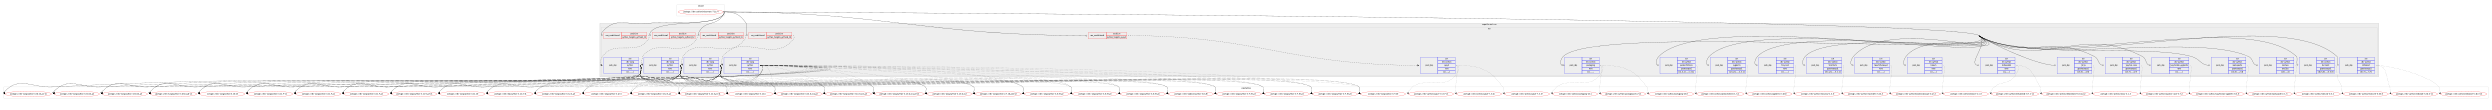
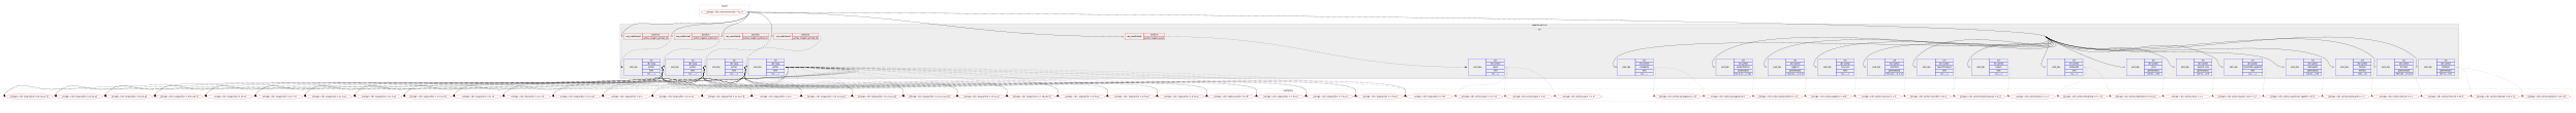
  digraph {
    compound=true
    concentrate=true
    fontname="IBM Plex Mono"
    fontsize=10
    newrank=true
    rankdir=TB
    ranksep=1.5
    node [color=red fontname="IBM Plex Mono" fontsize=10]
    edge [arrowhead=vee fontname="IBM Plex Mono" headport=w style=dotted tailport=e weight=100]
    n1 [label="portage://dev-python/nbconvert-7.16.4" width=4]
    n2 [color=blue label=<<TABLE BORDER="0" CELLBORDER="1" CELLSPACING="0" CELLPADDING="4" WIDTH="220"><TR><TD ROWSPAN="6" CELLPADDING="30">pack_dep</TD></TR><TR><TD WIDTH="110">run</TD></TR><TR><TD>dev-python</TD></TR><TR><TD>pypy3</TD></TR><TR><TD>none</TD></TR><TR><TD>[[],,,,]</TD></TR></TABLE>> shape=none]
    n3 [label=<<TABLE BORDER="0" CELLBORDER="1" CELLSPACING="0" CELLPADDING="4"><TR><TD ROWSPAN="3" CELLPADDING="10">use_conditional</TD></TR><TR><TD>positive</TD></TR><TR><TD>python_targets_pypy3</TD></TR></TABLE>> shape=none]
    n4 [color=blue label=<<TABLE BORDER="0" CELLBORDER="1" CELLSPACING="0" CELLPADDING="4" WIDTH="220"><TR><TD ROWSPAN="6" CELLPADDING="30">pack_dep</TD></TR><TR><TD WIDTH="110">run</TD></TR><TR><TD>dev-lang</TD></TR><TR><TD>python</TD></TR><TR><TD>none</TD></TR><TR><TD>[[],,,,]</TD></TR></TABLE>> shape=none]
    n5 [label=<<TABLE BORDER="0" CELLBORDER="1" CELLSPACING="0" CELLPADDING="4"><TR><TD ROWSPAN="3" CELLPADDING="10">use_conditional</TD></TR><TR><TD>positive</TD></TR><TR><TD>python_targets_python3_10</TD></TR></TABLE>> shape=none]
    n6 [color=blue label=<<TABLE BORDER="0" CELLBORDER="1" CELLSPACING="0" CELLPADDING="4" WIDTH="220"><TR><TD ROWSPAN="6" CELLPADDING="30">pack_dep</TD></TR><TR><TD WIDTH="110">run</TD></TR><TR><TD>dev-lang</TD></TR><TR><TD>python</TD></TR><TR><TD>none</TD></TR><TR><TD>[[],,,,]</TD></TR></TABLE>> shape=none]
    n7 [label=<<TABLE BORDER="0" CELLBORDER="1" CELLSPACING="0" CELLPADDING="4"><TR><TD ROWSPAN="3" CELLPADDING="10">use_conditional</TD></TR><TR><TD>positive</TD></TR><TR><TD>python_targets_python3_11</TD></TR></TABLE>> shape=none]
    n8 [color=blue label=<<TABLE BORDER="0" CELLBORDER="1" CELLSPACING="0" CELLPADDING="4" WIDTH="220"><TR><TD ROWSPAN="6" CELLPADDING="30">pack_dep</TD></TR><TR><TD WIDTH="110">run</TD></TR><TR><TD>dev-lang</TD></TR><TR><TD>python</TD></TR><TR><TD>none</TD></TR><TR><TD>[[],,,,]</TD></TR></TABLE>> shape=none]
    n9 [label=<<TABLE BORDER="0" CELLBORDER="1" CELLSPACING="0" CELLPADDING="4"><TR><TD ROWSPAN="3" CELLPADDING="10">use_conditional</TD></TR><TR><TD>positive</TD></TR><TR><TD>python_targets_python3_12</TD></TR></TABLE>> shape=none]
    n10 [color=blue label=<<TABLE BORDER="0" CELLBORDER="1" CELLSPACING="0" CELLPADDING="4" WIDTH="220"><TR><TD ROWSPAN="6" CELLPADDING="30">pack_dep</TD></TR><TR><TD WIDTH="110">run</TD></TR><TR><TD>dev-lang</TD></TR><TR><TD>python</TD></TR><TR><TD>none</TD></TR><TR><TD>[[],,,,]</TD></TR></TABLE>> shape=none]
    n11 [label=<<TABLE BORDER="0" CELLBORDER="1" CELLSPACING="0" CELLPADDING="4"><TR><TD ROWSPAN="3" CELLPADDING="10">use_conditional</TD></TR><TR><TD>positive</TD></TR><TR><TD>python_targets_python3_13</TD></TR></TABLE>> shape=none]
    n12 [color=blue label=<<TABLE BORDER="0" CELLBORDER="1" CELLSPACING="0" CELLPADDING="4" WIDTH="220"><TR><TD ROWSPAN="6" CELLPADDING="30">pack_dep</TD></TR><TR><TD WIDTH="110">run</TD></TR><TR><TD>dev-python</TD></TR><TR><TD>beautifulsoup4</TD></TR><TR><TD>none</TD></TR><TR><TD>[[],,,,]</TD></TR></TABLE>> shape=none]
    n13 [color=blue label=<<TABLE BORDER="0" CELLBORDER="1" CELLSPACING="0" CELLPADDING="4" WIDTH="220"><TR><TD ROWSPAN="6" CELLPADDING="30">pack_dep</TD></TR><TR><TD WIDTH="110">run</TD></TR><TR><TD>dev-python</TD></TR><TR><TD>bleach</TD></TR><TR><TD>none</TD></TR><TR><TD>[[],,,,]</TD></TR></TABLE>> shape=none]
    n14 [color=blue label=<<TABLE BORDER="0" CELLBORDER="1" CELLSPACING="0" CELLPADDING="4" WIDTH="220"><TR><TD ROWSPAN="6" CELLPADDING="30">pack_dep</TD></TR><TR><TD WIDTH="110">run</TD></TR><TR><TD>dev-python</TD></TR><TR><TD>defusedxml</TD></TR><TR><TD>none</TD></TR><TR><TD>[[],,,,]</TD></TR></TABLE>> shape=none]
    n15 [color=blue label=<<TABLE BORDER="0" CELLBORDER="1" CELLSPACING="0" CELLPADDING="4" WIDTH="220"><TR><TD ROWSPAN="6" CELLPADDING="30">pack_dep</TD></TR><TR><TD WIDTH="110">run</TD></TR><TR><TD>dev-python</TD></TR><TR><TD>jinja</TD></TR><TR><TD>greaterequal</TD></TR><TR><TD>[[3,0],,,3.0]</TD></TR></TABLE>> shape=none]
    n16 [color=blue label=<<TABLE BORDER="0" CELLBORDER="1" CELLSPACING="0" CELLPADDING="4" WIDTH="220"><TR><TD ROWSPAN="6" CELLPADDING="30">pack_dep</TD></TR><TR><TD WIDTH="110">run</TD></TR><TR><TD>dev-python</TD></TR><TR><TD>jupyter-core</TD></TR><TR><TD>greaterequal</TD></TR><TR><TD>[[4,7],,,4.7]</TD></TR></TABLE>> shape=none]
    n17 [color=blue label=<<TABLE BORDER="0" CELLBORDER="1" CELLSPACING="0" CELLPADDING="4" WIDTH="220"><TR><TD ROWSPAN="6" CELLPADDING="30">pack_dep</TD></TR><TR><TD WIDTH="110">run</TD></TR><TR><TD>dev-python</TD></TR><TR><TD>jupyterlab-pygments</TD></TR><TR><TD>none</TD></TR><TR><TD>[[],,,,]</TD></TR></TABLE>> shape=none]
    n18 [color=blue label=<<TABLE BORDER="0" CELLBORDER="1" CELLSPACING="0" CELLPADDING="4" WIDTH="220"><TR><TD ROWSPAN="6" CELLPADDING="30">pack_dep</TD></TR><TR><TD WIDTH="110">run</TD></TR><TR><TD>dev-python</TD></TR><TR><TD>markupsafe</TD></TR><TR><TD>greaterequal</TD></TR><TR><TD>[[2,0],,,2.0]</TD></TR></TABLE>> shape=none]
    n19 [color=blue label=<<TABLE BORDER="0" CELLBORDER="1" CELLSPACING="0" CELLPADDING="4" WIDTH="220"><TR><TD ROWSPAN="6" CELLPADDING="30">pack_dep</TD></TR><TR><TD WIDTH="110">run</TD></TR><TR><TD>dev-python</TD></TR><TR><TD>mistune</TD></TR><TR><TD>smaller</TD></TR><TR><TD>[[4],,,4]</TD></TR></TABLE>> shape=none]
    n20 [color=blue label=<<TABLE BORDER="0" CELLBORDER="1" CELLSPACING="0" CELLPADDING="4" WIDTH="220"><TR><TD ROWSPAN="6" CELLPADDING="30">pack_dep</TD></TR><TR><TD WIDTH="110">run</TD></TR><TR><TD>dev-python</TD></TR><TR><TD>nbclient</TD></TR><TR><TD>greaterequal</TD></TR><TR><TD>[[0,5,0],,,0.5.0]</TD></TR></TABLE>> shape=none]
    n21 [color=blue label=<<TABLE BORDER="0" CELLBORDER="1" CELLSPACING="0" CELLPADDING="4" WIDTH="220"><TR><TD ROWSPAN="6" CELLPADDING="30">pack_dep</TD></TR><TR><TD WIDTH="110">run</TD></TR><TR><TD>dev-python</TD></TR><TR><TD>nbformat</TD></TR><TR><TD>greaterequal</TD></TR><TR><TD>[[5,7],,,5.7]</TD></TR></TABLE>> shape=none]
    n22 [color=blue label=<<TABLE BORDER="0" CELLBORDER="1" CELLSPACING="0" CELLPADDING="4" WIDTH="220"><TR><TD ROWSPAN="6" CELLPADDING="30">pack_dep</TD></TR><TR><TD WIDTH="110">run</TD></TR><TR><TD>dev-python</TD></TR><TR><TD>packaging</TD></TR><TR><TD>none</TD></TR><TR><TD>[[],,,,]</TD></TR></TABLE>> shape=none]
    n23 [color=blue label=<<TABLE BORDER="0" CELLBORDER="1" CELLSPACING="0" CELLPADDING="4" WIDTH="220"><TR><TD ROWSPAN="6" CELLPADDING="30">pack_dep</TD></TR><TR><TD WIDTH="110">run</TD></TR><TR><TD>dev-python</TD></TR><TR><TD>pandocfilters</TD></TR><TR><TD>greaterequal</TD></TR><TR><TD>[[1,4,1],,,1.4.1]</TD></TR></TABLE>> shape=none]
    n24 [color=blue label=<<TABLE BORDER="0" CELLBORDER="1" CELLSPACING="0" CELLPADDING="4" WIDTH="220"><TR><TD ROWSPAN="6" CELLPADDING="30">pack_dep</TD></TR><TR><TD WIDTH="110">run</TD></TR><TR><TD>dev-python</TD></TR><TR><TD>pygments</TD></TR><TR><TD>greaterequal</TD></TR><TR><TD>[[2,4,1],,,2.4.1]</TD></TR></TABLE>> shape=none]
    n25 [color=blue label=<<TABLE BORDER="0" CELLBORDER="1" CELLSPACING="0" CELLPADDING="4" WIDTH="220"><TR><TD ROWSPAN="6" CELLPADDING="30">pack_dep</TD></TR><TR><TD WIDTH="110">run</TD></TR><TR><TD>dev-python</TD></TR><TR><TD>tinycss2</TD></TR><TR><TD>none</TD></TR><TR><TD>[[],,,,]</TD></TR></TABLE>> shape=none]
    n26 [color=blue label=<<TABLE BORDER="0" CELLBORDER="1" CELLSPACING="0" CELLPADDING="4" WIDTH="220"><TR><TD ROWSPAN="6" CELLPADDING="30">pack_dep</TD></TR><TR><TD WIDTH="110">run</TD></TR><TR><TD>dev-python</TD></TR><TR><TD>traitlets</TD></TR><TR><TD>greaterequal</TD></TR><TR><TD>[[5,1,1],,,5.1.1]</TD></TR></TABLE>> shape=none]
    n27 [label="portage://dev-lang/python-3.13.0_rc2" width=4]
    n28 [label="portage://dev-lang/python-3.13.0_rc1_p3-r1" width=4]
    n29 [label="portage://dev-lang/python-3.13.0_rc1_p3" width=4]
    n30 [label="portage://dev-lang/python-3.13.0_rc1_p2" width=4]
    n31 [label="portage://dev-lang/python-3.12.6" width=4]
    n32 [label="portage://dev-lang/python-3.12.5_p1-r1" width=4]
    n33 [label="portage://dev-lang/python-3.12.5_p1" width=4]
    n34 [label="portage://dev-lang/python-3.12.5" width=4]
    n35 [label="portage://dev-lang/python-3.12.4_p3" width=4]
    n36 [label="portage://dev-dep/python-3.12.3-r1" width=4]
    n37 [label="portage://dev-lang/python-3.11.10" width=4]
    n38 [label="portage://dev-lang/python-3.11.9_p2-r1" width=4]
    n39 [label="portage://dev-lang/python-3.11.9_p2" width=4]
    n40 [label="portage://dev-lang/python-3.11.9_p1" width=4]
    n41 [label="portage://dev-lang/python-3.11.9-r1" width=4]
    n42 [label="portage://dev-lang/python-3.10.15" width=4]
    n43 [label="portage://dev-lang/python-3.10.14_p3-r1" width=4]
    n44 [label="portage://dev-lang/python-3.10.14_p3" width=4]
    n45 [label="portage://dev-lang/python-3.10.14_p2" width=4]
    n46 [label="portage://dev-lang/python-3.10.14_p1-r1" width=4]
    n47 [label="portage://dev-lang/python-3.9.20" width=4]
    n48 [label="portage://dev-lang/python-3.9.19_p5" width=4]
    n49 [label="portage://dev-lang/python-3.9.19_p4" width=4]
    n50 [label="portage://dev-lang/python-3.9.19_p3" width=4]
    n51 [label="portage://dev-smaller/python-3.8.20" width=4]
    n52 [label="portage://dev-lang/python-3.8.19_p4" width=4]
    n53 [label="portage://dev-lang/python-3.8.19_p3" width=4]
    n54 [label="portage://dev-lang/python-3.8.19_p2" width=4]
    n55 [label="portage://dev-lang/python-2.7.18_p16-r2" width=4]
    n56 [label="portage://dev-python/pypy3-7.3.17-r1" width=4]
    n57 [label="portage://dev-python/pypy3-7.3.17" width=4]
    n58 [label="portage://dev-python/pypy3-7.3.16" width=4]
    n59 [label="portage://dev-python/beautifulsoup4-4.12.3" width=4]
    n60 [label="portage://dev-python/bleach-6.1.0" width=4]
    n61 [label="portage://dev-python/defusedxml-0.8.0_rc2" width=4]
    n62 [label="portage://dev-python/defusedxml-0.7.1-r1" width=4]
    n63 [label="portage://dev-python/jinja-3.1.4" width=4]
    n64 [label="portage://dev-python/jupyter-core-5.7.2" width=4]
    n65 [label="portage://dev-python/jupyterlab-pygments-0.3.0" width=4]
    n66 [label="portage://dev-python/markupsafe-2.1.5" width=4]
    n67 [label="portage://dev-python/mistune-3.0.2" width=4]
    n68 [label="portage://dev-python/nbclient-0.10.0" width=4]
    n69 [label="portage://dev-python/nbformat-5.10.3-r2" width=4]
    n70 [label="portage://dev-python/nbformat-5.10.3-r1" width=4]
-   n71 [label="portage://dev-python/packaging-24.1" width=4]
    n72 [label="portage://dev-python/packaging-23.0" width=4]
    n73 [label="portage://dev-python/packaging-23.2-r1" width=4]
    n74 [label="portage://dev-python/pandocfilters-1.5.1" width=4]
    n75 [label="portage://dev-python/pygments-2.18.0" width=4]
    n76 [label="portage://dev-python/tinycss2-1.3.0" width=4]
    n77 [label="portage://dev-python/traitlets-5.14.3" width=4]
    subgraph cluster_1 {
      color=gray
      label=<<i>ebuild</i>>
      n1
    }
    subgraph cluster_2 {
      color=gray
      label=<<i>dependencies</i>>
      subgraph cluster_3 {
        color=gray
        fillcolor="#eeeeee"
        label=<<i>compile</i>>
        style=filled
      }
      subgraph cluster_4 {
        color=gray
        fillcolor="#eeeeee"
        label=<<i>compile and run</i>>
        style=filled
      }
      subgraph cluster_5 {
        color=gray
        fillcolor="#eeeeee"
        label=<<i>run</i>>
        style=filled
        subgraph sub_6 {
          color=gray
          fillcolor="#eeeeee"
          label=<<i>run</i>>
          style=filled
          n3
          subgraph sub_7 {
            color=gray
            fillcolor="#eeeeee"
            label=<<i>run</i>>
            style=filled
            n2
          }
        }
        subgraph sub_8 {
          color=gray
          fillcolor="#eeeeee"
          label=<<i>run</i>>
          style=filled
          n5
          subgraph sub_9 {
            color=gray
            fillcolor="#eeeeee"
            label=<<i>run</i>>
            style=filled
            n4
          }
        }
        subgraph sub_10 {
          color=gray
          fillcolor="#eeeeee"
          label=<<i>run</i>>
          style=filled
          n7
          subgraph sub_11 {
            color=gray
            fillcolor="#eeeeee"
            label=<<i>run</i>>
            style=filled
            n6
          }
        }
        subgraph sub_12 {
          color=gray
          fillcolor="#eeeeee"
          label=<<i>run</i>>
          style=filled
          n9
          subgraph sub_13 {
            color=gray
            fillcolor="#eeeeee"
            label=<<i>run</i>>
            style=filled
            n8
          }
        }
        subgraph sub_14 {
          color=gray
          fillcolor="#eeeeee"
          label=<<i>run</i>>
          style=filled
          n11
          subgraph sub_15 {
            color=gray
            fillcolor="#eeeeee"
            label=<<i>run</i>>
            style=filled
            n10
          }
        }
        subgraph sub_16 {
          color=gray
          fillcolor="#eeeeee"
          label=<<i>run</i>>
          style=filled
          n12
        }
        subgraph sub_17 {
          color=gray
          fillcolor="#eeeeee"
          label=<<i>run</i>>
          style=filled
          n13
        }
        subgraph sub_18 {
          color=gray
          fillcolor="#eeeeee"
          label=<<i>run</i>>
          style=filled
          n14
        }
        subgraph sub_19 {
          color=gray
          fillcolor="#eeeeee"
          label=<<i>run</i>>
          style=filled
          n15
        }
        subgraph sub_20 {
          color=gray
          fillcolor="#eeeeee"
          label=<<i>run</i>>
          style=filled
          n16
        }
        subgraph sub_21 {
          color=gray
          fillcolor="#eeeeee"
          label=<<i>run</i>>
          style=filled
          n17
        }
        subgraph sub_22 {
          color=gray
          fillcolor="#eeeeee"
          label=<<i>run</i>>
          style=filled
          n18
        }
        subgraph sub_23 {
          color=gray
          fillcolor="#eeeeee"
          label=<<i>run</i>>
          style=filled
          n19
        }
        subgraph sub_24 {
          color=gray
          fillcolor="#eeeeee"
          label=<<i>run</i>>
          style=filled
          n20
        }
        subgraph sub_25 {
          color=gray
          fillcolor="#eeeeee"
          label=<<i>run</i>>
          style=filled
          n21
        }
        subgraph sub_26 {
          color=gray
          fillcolor="#eeeeee"
          label=<<i>run</i>>
          style=filled
          n22
        }
        subgraph sub_27 {
          color=gray
          fillcolor="#eeeeee"
          label=<<i>run</i>>
          style=filled
          n23
        }
        subgraph sub_28 {
          color=gray
          fillcolor="#eeeeee"
          label=<<i>run</i>>
          style=filled
          n24
        }
        subgraph sub_29 {
          color=gray
          fillcolor="#eeeeee"
          label=<<i>run</i>>
          style=filled
          n25
        }
        subgraph sub_30 {
          color=gray
          fillcolor="#eeeeee"
          label=<<i>run</i>>
          style=filled
          n26
        }
      }
    }
    subgraph cluster_31 {
      color=gray
      label=<<i>candidates</i>>
      rank=same
      subgraph sub_32 {
        color=black
        label=<<i>candidates</i>>
        nodesep=1
        rank=same
        n27
        n28
        n29
        n30
        n31
        n32
        n33
        n34
        n35
        n36
        n37
        n38
        n39
        n40
        n41
        n42
        n43
        n44
        n45
        n46
        n47
        n48
        n49
        n50
        n51
        n52
        n53
        n54
        n55
      }
      subgraph sub_33 {
        color=black
        label=<<i>candidates</i>>
        nodesep=1
        rank=same
        n56
        n57
        n58
      }
      subgraph sub_34 {
        color=black
        label=<<i>candidates</i>>
        nodesep=1
        rank=same
        n27
        n28
        n29
        n30
        n31
        n32
        n33
        n34
        n35
        n36
        n37
        n38
        n39
        n40
        n41
        n42
        n43
        n44
        n45
        n46
        n47
        n48
        n49
        n50
        n51
        n52
        n53
        n54
        n55
      }
      subgraph sub_35 {
        color=black
        label=<<i>candidates</i>>
        nodesep=1
        rank=same
        n27
        n28
        n29
        n30
        n31
        n32
        n33
        n34
        n35
        n36
        n37
        n38
        n39
        n40
        n41
        n42
        n43
        n44
        n45
        n46
        n47
        n48
        n49
        n50
        n51
        n52
        n53
        n54
        n55
      }
      subgraph sub_36 {
        color=black
        label=<<i>candidates</i>>
        nodesep=1
        rank=same
        n27
        n28
        n29
        n30
        n31
        n32
        n33
        n34
        n35
        n36
        n37
        n38
        n39
        n40
        n41
        n42
        n43
        n44
        n45
        n46
        n47
        n48
        n49
        n50
        n51
        n52
        n53
        n54
        n55
      }
      subgraph sub_37 {
        color=black
        label=<<i>candidates</i>>
        nodesep=1
        rank=same
        n59
      }
      subgraph sub_38 {
        color=black
        label=<<i>candidates</i>>
        nodesep=1
        rank=same
        n60
      }
      subgraph sub_39 {
        color=black
        label=<<i>candidates</i>>
        nodesep=1
        rank=same
        n61
        n62
      }
      subgraph sub_40 {
        color=black
        label=<<i>candidates</i>>
        nodesep=1
        rank=same
        n63
      }
      subgraph sub_41 {
        color=black
        label=<<i>candidates</i>>
        nodesep=1
        rank=same
        n64
      }
      subgraph sub_42 {
        color=black
        label=<<i>candidates</i>>
        nodesep=1
        rank=same
        n65
      }
      subgraph sub_43 {
        color=black
        label=<<i>candidates</i>>
        nodesep=1
        rank=same
        n66
      }
      subgraph sub_44 {
        color=black
        label=<<i>candidates</i>>
        nodesep=1
        rank=same
        n67
      }
      subgraph sub_45 {
        color=black
        label=<<i>candidates</i>>
        nodesep=1
        rank=same
        n68
      }
      subgraph sub_46 {
        color=black
        label=<<i>candidates</i>>
        nodesep=1
        rank=same
        n69
        n70
      }
      subgraph sub_47 {
        color=black
        label=<<i>candidates</i>>
        nodesep=1
        rank=same
-       n71
        n72
        n73
      }
      subgraph sub_48 {
        color=black
        label=<<i>candidates</i>>
        nodesep=1
        rank=same
        n74
      }
      subgraph sub_49 {
        color=black
        label=<<i>candidates</i>>
        nodesep=1
        rank=same
        n75
      }
      subgraph sub_50 {
        color=black
        label=<<i>candidates</i>>
        nodesep=1
        rank=same
        n76
      }
      subgraph sub_51 {
        color=black
        label=<<i>candidates</i>>
        nodesep=1
        rank=same
        n77
      }
    }
    n1 -> n3 [arrowhead=odot style=solid weight=20]
    n1 -> n5 [arrowhead=odot style=solid weight=20]
    n1 -> n7 [arrowhead=odot style=solid weight=20]
    n1 -> n9 [arrowhead=odot style=solid weight=20]
    n1 -> n11 [arrowhead=odot style=solid weight=20]
    n1 -> n12 [arrowhead=odot style=solid weight=20]
    n1 -> n13 [arrowhead=odot style=solid weight=20]
    n1 -> n14 [arrowhead=odot style=solid weight=20]
    n1 -> n15 [arrowhead=odot style=solid weight=20]
    n1 -> n16 [arrowhead=odot style=solid weight=20]
    n1 -> n17 [arrowhead=odot style=solid weight=20]
    n1 -> n18 [arrowhead=odot style=solid weight=20]
    n1 -> n19 [arrowhead=odot style=solid weight=20]
    n1 -> n20 [arrowhead=odot style=solid weight=20]
    n1 -> n21 [arrowhead=odot style=solid weight=20]
    n1 -> n22 [arrowhead=odot style=solid weight=20]
    n1 -> n23 [arrowhead=odot style=solid weight=20]
    n1 -> n24 [arrowhead=odot style=solid weight=20]
    n1 -> n25 [arrowhead=odot style=solid weight=20]
    n1 -> n26 [arrowhead=odot style=solid weight=20]
    n2 -> n56
    n2 -> n57
    n2 -> n58
    n3 -> n2 [style=dashed weight=20]
    n4 -> n27
    n4 -> n28
    n4 -> n29
    n4 -> n30
    n4 -> n31
    n4 -> n32
    n4 -> n33
    n4 -> n34
    n4 -> n35
    n4 -> n36
    n4 -> n37
    n4 -> n38
    n4 -> n39
    n4 -> n40
    n4 -> n41
    n4 -> n42
    n4 -> n43
    n4 -> n44
    n4 -> n45
    n4 -> n46
    n4 -> n47
    n4 -> n48
    n4 -> n49
    n4 -> n50
    n4 -> n51
    n4 -> n52
    n4 -> n53
    n4 -> n54
    n4 -> n55
    n5 -> n4 [style=dashed weight=20]
    n6 -> n27
    n6 -> n28
    n6 -> n29
    n6 -> n30
    n6 -> n31
    n6 -> n32
    n6 -> n33
    n6 -> n34
    n6 -> n35
    n6 -> n36
    n6 -> n37
    n6 -> n38
    n6 -> n39
    n6 -> n40
    n6 -> n41
    n6 -> n42
    n6 -> n43
    n6 -> n44
    n6 -> n45
    n6 -> n46
    n6 -> n47
    n6 -> n48
    n6 -> n49
    n6 -> n50
    n6 -> n51
    n6 -> n52
    n6 -> n53
    n6 -> n54
    n6 -> n55
    n7 -> n6 [style=dashed weight=20]
    n8 -> n27
    n8 -> n28
    n8 -> n29
    n8 -> n30
    n8 -> n31
    n8 -> n32
    n8 -> n33
    n8 -> n34
    n8 -> n35
    n8 -> n36
    n8 -> n37
    n8 -> n38
    n8 -> n39
    n8 -> n40
    n8 -> n41
    n8 -> n42
    n8 -> n43
    n8 -> n44
    n8 -> n45
    n8 -> n46
    n8 -> n47
    n8 -> n48
    n8 -> n49
    n8 -> n50
    n8 -> n51
    n8 -> n52
    n8 -> n53
    n8 -> n54
    n8 -> n55
    n9 -> n8 [style=dashed weight=20]
    n10 -> n27
    n10 -> n28
    n10 -> n29
    n10 -> n30
    n10 -> n31
    n10 -> n32
    n10 -> n33
    n10 -> n34
    n10 -> n35
    n10 -> n36
    n10 -> n37
    n10 -> n38
    n10 -> n39
    n10 -> n40
    n10 -> n41
    n10 -> n42
    n10 -> n43
    n10 -> n44
    n10 -> n45
    n10 -> n46
    n10 -> n47
    n10 -> n48
    n10 -> n49
    n10 -> n50
    n10 -> n51
    n10 -> n52
    n10 -> n53
    n10 -> n54
    n10 -> n55
    n11 -> n10 [style=dashed weight=20]
    n12 -> n59
    n13 -> n60
    n14 -> n61
    n14 -> n62
    n15 -> n63
    n16 -> n64
    n17 -> n65
    n18 -> n66
    n19 -> n67
    n20 -> n68
    n21 -> n69
    n21 -> n70
-   n22 -> n71
    n22 -> n72
    n22 -> n73
    n23 -> n74
    n24 -> n75
    n25 -> n76
    n26 -> n77
  }
